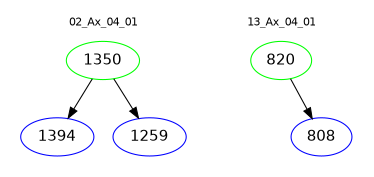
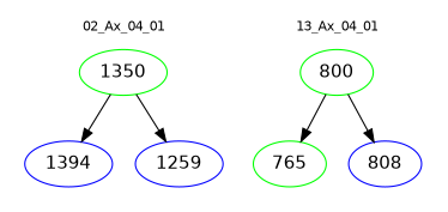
  digraph {
    fontname="DejaVu Sans"
    node [color=green fontname="DejaVu Sans"]
    edge [color=black fontname="DejaVu Sans"]
    n1 [label=1350]
    n2 [color=blue label=1394]
    n3 [color=blue label=1259]
-   n4 [label=820]
+   n4 [label=800]
+   n5 [label=765]
    n6 [color=blue label=808]
    subgraph cluster_1 {
      color=white
      fontsize=10
      label="02_Ax_04_01"
      n1
      n2
      n3
    }
    subgraph cluster_2 {
      color=white
      fontsize=10
      label="13_Ax_04_01"
      n4
+     n5
      n6
    }
    n1 -> n2
    n1 -> n3
+   n4 -> n5
    n4 -> n6
  }
